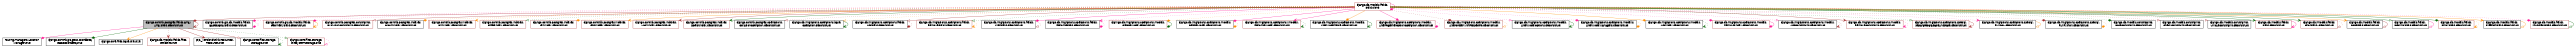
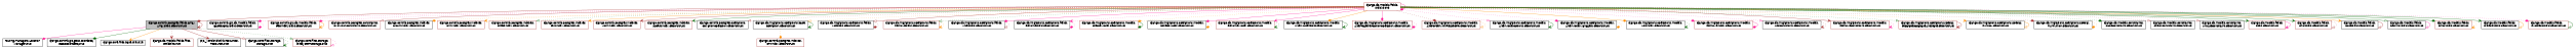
  digraph {
    rankdir=TB
    node [color=black fillcolor=white fontname=Helvetica fontsize=10 shape=record style=filled]
    edge [arrowhead=diamond color=deeppink fontname=Helvetica fontsize=10 labelfontname=Helvetica labelfontsize=10 style=dotted]
    n1 [fillcolor=grey75 fontcolor=black height=0.2 label="django.contrib.postgres.fields.array.\lArrayField.deconstruct" width=0.4]
    n2 [height=0.2 label="routing.managers.Location\lManager.size" width=0.4]
    n3 [height=0.2 label="django.contrib.gis.geos.coordseq.\lGEOSCoordSeq.size" width=0.4]
    n4 [height=0.2 label="django.core.files.base.File.size" width=0.4]
    n5 [color=brown height=0.2 label="django.db.models.fields.files.\lFieldFile.size" width=0.4]
    n6 [height=0.2 label="pip._vendor.distlib.resources.\lResource.size" width=0.4]
    n7 [height=0.2 label="django.core.files.storage.\lStorage.size" width=0.4]
    n8 [color=brown height=0.2 label="django.core.files.storage.\lFileSystemStorage.size" width=0.4]
    n9 [color=brown height=0.2 label="django.db.models.fields.\lField.clone" width=0.4]
    n10 [height=0.2 label="django.contrib.gis.db.models.fields.\lBaseSpatialField.deconstruct" width=0.4]
    n11 [color=brown height=0.2 label="django.contrib.gis.db.models.fields.\lGeometryField.deconstruct" width=0.4]
    n12 [color=brown height=0.2 label="django.contrib.postgres.constraints.\lExclusionConstraint.deconstruct" width=0.4]
    n13 [height=0.2 label="django.contrib.postgres.indexes.\lBloomIndex.deconstruct" width=0.4]
    n14 [color=brown height=0.2 label="django.contrib.postgres.indexes.\lBrinIndex.deconstruct" width=0.4]
    n15 [color=brown height=0.2 label="django.contrib.postgres.indexes.\lBTreeIndex.deconstruct" width=0.4]
    n16 [color=brown height=0.2 label="django.contrib.postgres.indexes.\lGinIndex.deconstruct" width=0.4]
    n17 [color=brown height=0.2 label="django.contrib.postgres.indexes.\lGistIndex.deconstruct" width=0.4]
    n18 [color=brown height=0.2 label="django.contrib.postgres.indexes.\lHashIndex.deconstruct" width=0.4]
    n19 [color=brown height=0.2 label="django.contrib.postgres.indexes.\lSpGistIndex.deconstruct" width=0.4]
    n20 [height=0.2 label="django.contrib.postgres.operations.\lCollationOperation.deconstruct" width=0.4]
    n21 [height=0.2 label="django.db.migrations.operations.base.\lOperation.deconstruct" width=0.4]
    n22 [height=0.2 label="django.db.migrations.operations.fields.\lAddField.deconstruct" width=0.4]
    n23 [color=brown height=0.2 label="django.db.migrations.operations.fields.\lRemoveField.deconstruct" width=0.4]
    n24 [height=0.2 label="django.db.migrations.operations.fields.\lAlterField.deconstruct" width=0.4]
    n25 [height=0.2 label="django.db.migrations.operations.fields.\lRenameField.deconstruct" width=0.4]
    n26 [color=brown height=0.2 label="django.db.migrations.operations.models.\lCreateModel.deconstruct" width=0.4]
    n27 [height=0.2 label="django.db.migrations.operations.models.\lDeleteModel.deconstruct" width=0.4]
    n28 [color=brown height=0.2 label="django.db.migrations.operations.models.\lRenameModel.deconstruct" width=0.4]
    n29 [height=0.2 label="django.db.migrations.operations.models.\lAlterModelTable.deconstruct" width=0.4]
    n30 [color=brown height=0.2 label="django.db.migrations.operations.models.\lAlterTogetherOptionOperation.deconstruct" width=0.4]
    n31 [color=brown height=0.2 label="django.db.migrations.operations.models.\lAlterOrderWithRespectTo.deconstruct" width=0.4]
    n32 [height=0.2 label="django.db.migrations.operations.models.\lAlterModelOptions.deconstruct" width=0.4]
    n33 [height=0.2 label="django.db.migrations.operations.models.\lAlterModelManagers.deconstruct" width=0.4]
    n34 [height=0.2 label="django.db.migrations.operations.models.\lAddIndex.deconstruct" width=0.4]
    n35 [color=brown height=0.2 label="django.db.migrations.operations.models.\lRemoveIndex.deconstruct" width=0.4]
    n36 [height=0.2 label="django.db.migrations.operations.models.\lAddConstraint.deconstruct" width=0.4]
    n37 [color=brown height=0.2 label="django.db.migrations.operations.models.\lRemoveConstraint.deconstruct" width=0.4]
    n38 [color=brown height=0.2 label="django.db.migrations.operations.special.\lSeparateDatabaseAndState.deconstruct" width=0.4]
    n39 [height=0.2 label="django.db.migrations.operations.special.\lRunSQL.deconstruct" width=0.4]
    n40 [height=0.2 label="django.db.migrations.operations.special.\lRunPython.deconstruct" width=0.4]
    n41 [height=0.2 label="django.db.models.constraints.\lBaseConstraint.deconstruct" width=0.4]
    n42 [height=0.2 label="django.db.models.constraints.\lCheckConstraint.deconstruct" width=0.4]
    n43 [height=0.2 label="django.db.models.constraints.\lUniqueConstraint.deconstruct" width=0.4]
    n44 [color=brown height=0.2 label="django.db.models.fields.\lField.deconstruct" width=0.4]
    n45 [color=brown height=0.2 label="django.db.models.fields.\lCharField.deconstruct" width=0.4]
    n46 [height=0.2 label="django.db.models.fields.\lDateField.deconstruct" width=0.4]
    n47 [height=0.2 label="django.db.models.fields.\lDecimalField.deconstruct" width=0.4]
    n48 [color=brown height=0.2 label="django.db.models.fields.\lEmailField.deconstruct" width=0.4]
    n49 [height=0.2 label="django.db.models.fields.\lFilePathField.deconstruct" width=0.4]
    n50 [color=brown height=0.2 label="django.db.models.fields.\lIPAddressField.deconstruct" width=0.4]
    n1 -> n1 [arrowhead=vee color=brown style=solid]
    n1 -> n2 [style=solid]
    n1 -> n3 [color=darkgreen style=solid]
    n1 -> n4 [arrowhead=vee color=darkorange style=solid]
    n1 -> n5 [arrowhead=vee color=brown]
    n1 -> n6 [arrowhead=vee color=brown style=solid]
    n1 -> n7 [arrowhead=onormal color=brown style=solid]
    n1 -> n8 [arrowhead=onormal color=darkgreen]
    n7 -> n7 [arrowhead=vee color=darkgreen]
    n8 -> n8 [arrowhead=onormal]
    n9 -> n1 [color=brown style=solid]
    n9 -> n9 [style=solid]
    n9 -> n10
    n9 -> n11
    n9 -> n12 [arrowhead=onormal color=brown style=solid]
    n9 -> n13 [color=darkorange]
    n9 -> n14 [arrowhead=vee color=darkorange]
    n9 -> n15 [arrowhead=onormal color=darkgreen]
-   n9 -> n16 [color=darkorange]
+   n21 -> n16 [color=darkorange]
    n9 -> n17 [arrowhead=vee color=darkorange style=solid]
    n9 -> n18 [arrowhead=vee color=brown style=solid]
    n9 -> n19 [arrowhead=vee color=darkgreen style=solid]
    n9 -> n20 [arrowhead=onormal color=brown]
    n9 -> n21 [arrowhead=onormal color=darkorange]
    n9 -> n22 [arrowhead=onormal color=brown style=solid]
    n9 -> n23 [arrowhead=onormal color=darkgreen]
    n9 -> n24 [style=solid]
    n9 -> n25 [arrowhead=vee]
    n9 -> n26 [color=darkorange]
    n9 -> n27 [style=solid]
    n9 -> n28 [arrowhead=vee style=solid]
    n9 -> n29 [color=darkorange style=solid]
    n9 -> n30 [style=solid]
    n9 -> n31 [color=brown]
    n9 -> n32 [arrowhead=onormal]
    n9 -> n33
    n9 -> n34 [color=darkorange style=solid]
    n9 -> n35
    n9 -> n36 [arrowhead=onormal]
    n9 -> n37 [arrowhead=vee color=brown style=solid]
    n9 -> n38 [arrowhead=onormal color=darkgreen]
-   n9 -> n39 [arrowhead=vee]
+   n9 -> n39 [arrowhead=vee color=darkorange]
    n9 -> n40 [color=brown]
    n9 -> n41 [color=darkgreen]
    n9 -> n42 [arrowhead=onormal color=brown]
    n9 -> n43 [arrowhead=onormal color=brown]
    n9 -> n44 [arrowhead=vee color=darkgreen style=solid]
    n9 -> n45 [arrowhead=vee color=darkgreen style=solid]
    n9 -> n46 [arrowhead=vee color=darkorange style=solid]
    n9 -> n47 [arrowhead=onormal color=darkgreen style=solid]
    n9 -> n48 [color=darkgreen style=solid]
-   n9 -> n49 [arrowhead=vee color=darkorange style=solid]
+   n9 -> n49 [arrowhead=vee color=darkgreen style=solid]
    n9 -> n50
    n10 -> n10
    n11 -> n11 [arrowhead=vee color=darkorange style=solid]
    n21 -> n21 [arrowhead=vee color=darkgreen style=solid]
    n22 -> n22 [color=brown]
    n23 -> n23 [arrowhead=vee color=darkorange]
    n24 -> n24 [arrowhead=onormal color=brown]
    n25 -> n25
    n26 -> n26 [color=darkgreen style=solid]
    n27 -> n27 [color=darkorange]
    n28 -> n28 [arrowhead=vee color=darkgreen]
    n29 -> n29 [arrowhead=vee color=darkgreen style=solid]
    n30 -> n30
    n31 -> n31 [arrowhead=onormal color=darkorange]
    n32 -> n32 [arrowhead=vee color=darkgreen style=solid]
    n33 -> n33 [color=darkorange]
    n34 -> n34 [arrowhead=vee color=darkgreen]
    n35 -> n35 [style=solid]
    n36 -> n36 [arrowhead=vee color=brown]
    n37 -> n37 [arrowhead=vee]
    n38 -> n38 [arrowhead=vee color=brown style=solid]
    n39 -> n39 [arrowhead=onormal color=darkorange style=solid]
    n40 -> n40 [color=darkorange]
    n44 -> n44 [arrowhead=vee style=solid]
    n45 -> n45 [arrowhead=onormal color=brown]
    n46 -> n46 [arrowhead=onormal color=brown style=solid]
    n47 -> n47 [arrowhead=onormal style=solid]
    n48 -> n48 [arrowhead=vee color=darkorange]
    n49 -> n49 [arrowhead=onormal color=darkorange style=solid]
    n50 -> n50 [arrowhead=onormal color=darkgreen style=solid]
  }
